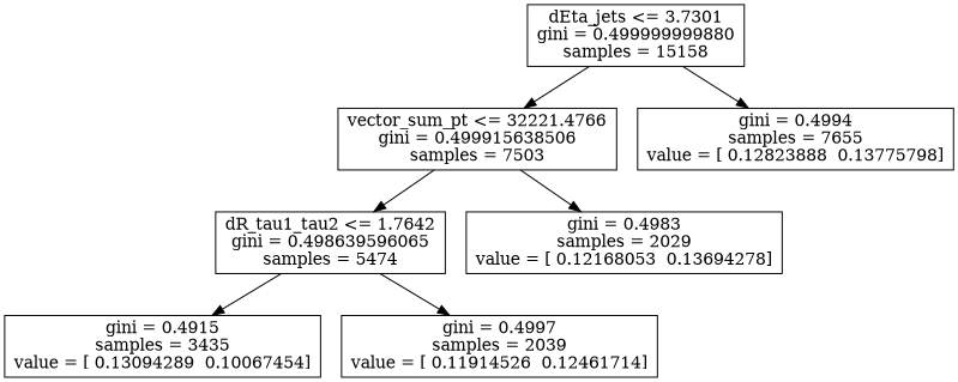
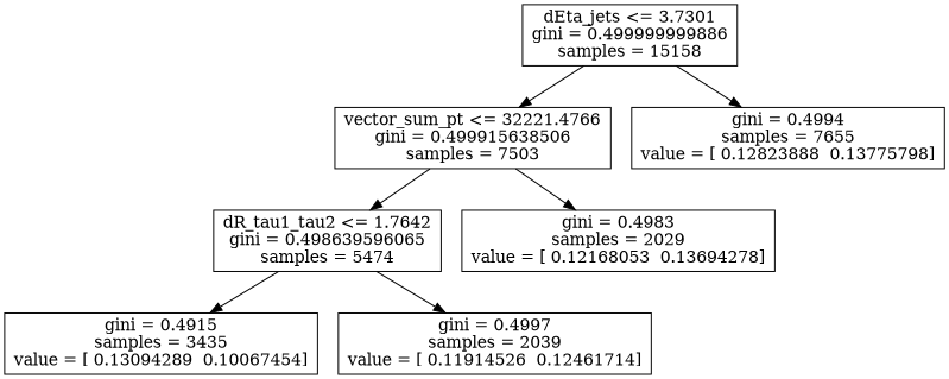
  digraph {
    node [shape=box]
-   n1 [label="dEta_jets <= 3.7301\ngini = 0.499999999880\nsamples = 15158"]
+   n1 [label="dEta_jets <= 3.7301\ngini = 0.499999999886\nsamples = 15158"]
    n2 [label="vector_sum_pt <= 32221.4766\ngini = 0.499915638506\nsamples = 7503"]
    n3 [label="gini = 0.4994\nsamples = 7655\nvalue = [ 0.12823888  0.13775798]"]
    n4 [label="dR_tau1_tau2 <= 1.7642\ngini = 0.498639596065\nsamples = 5474"]
    n5 [label="gini = 0.4983\nsamples = 2029\nvalue = [ 0.12168053  0.13694278]"]
    n6 [label="gini = 0.4915\nsamples = 3435\nvalue = [ 0.13094289  0.10067454]"]
    n7 [label="gini = 0.4997\nsamples = 2039\nvalue = [ 0.11914526  0.12461714]"]
    n1 -> n2
    n1 -> n3
    n2 -> n4
    n2 -> n5
    n4 -> n6
    n4 -> n7
  }
